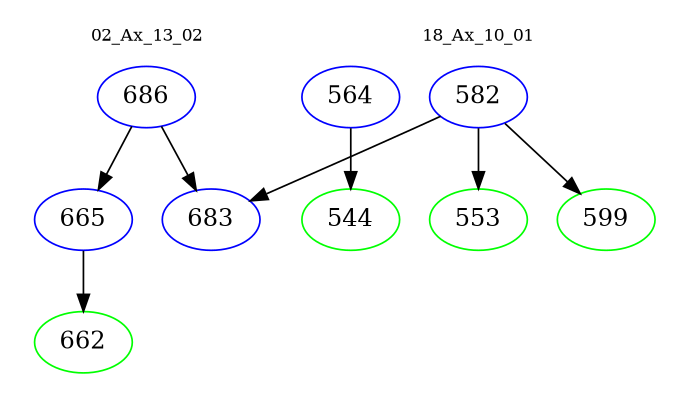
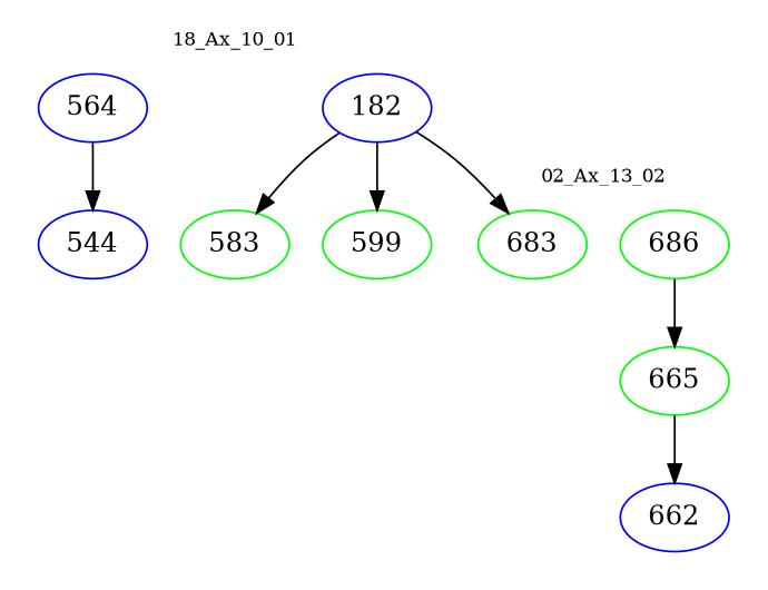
  digraph {
    node [color=green]
    edge [color=black]
-   n1 [color=blue label=686]
-   n2 [color=blue label=665]
-   n3 [color=blue label=683]
-   n4 [label=662]
-   n5 [color=blue label=582]
+   n1 [label=686]
+   n2 [label=665]
+   n3 [label=683]
+   n4 [color=blue label=662]
+   n5 [color=blue label=182]
    n6 [color=blue label=564]
-   n7 [label=553]
+   n7 [label=583]
    n8 [label=599]
-   n9 [label=544]
+   n9 [color=blue label=544]
    subgraph cluster_1 {
      color=white
      fontsize=10
      label="02_Ax_13_02"
      n1
      n2
      n3
      n4
    }
    subgraph cluster_2 {
      color=white
      fontsize=10
      label="18_Ax_10_01"
      n5
      n6
      n7
      n8
      n9
    }
    n1 -> n2
-   n1 -> n3
    n2 -> n4
    n5 -> n3
    n5 -> n7
    n5 -> n8
    n6 -> n9
  }
